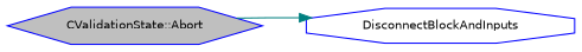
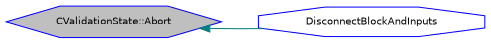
  digraph {
    rankdir=LR
    node [color=blue fontname=Helvetica fontsize=10 style=filled]
    n1 [fillcolor=grey75 fontcolor=black height=0.2 label="CValidationState::Abort" shape=hexagon width=0.4]
    n2 [fillcolor=white height=0.2 label=DisconnectBlockAndInputs shape=octagon width=0.4]
-   n2 -> n1 [color=teal dir=back fontname=Helvetica fontsize=10 labelfontname=Helvetica labelfontsize=10 style=solid]
+   n1 -> n2 [color=teal dir=back fontname=Helvetica fontsize=10 labelfontname=Helvetica labelfontsize=10 style=solid]
  }
